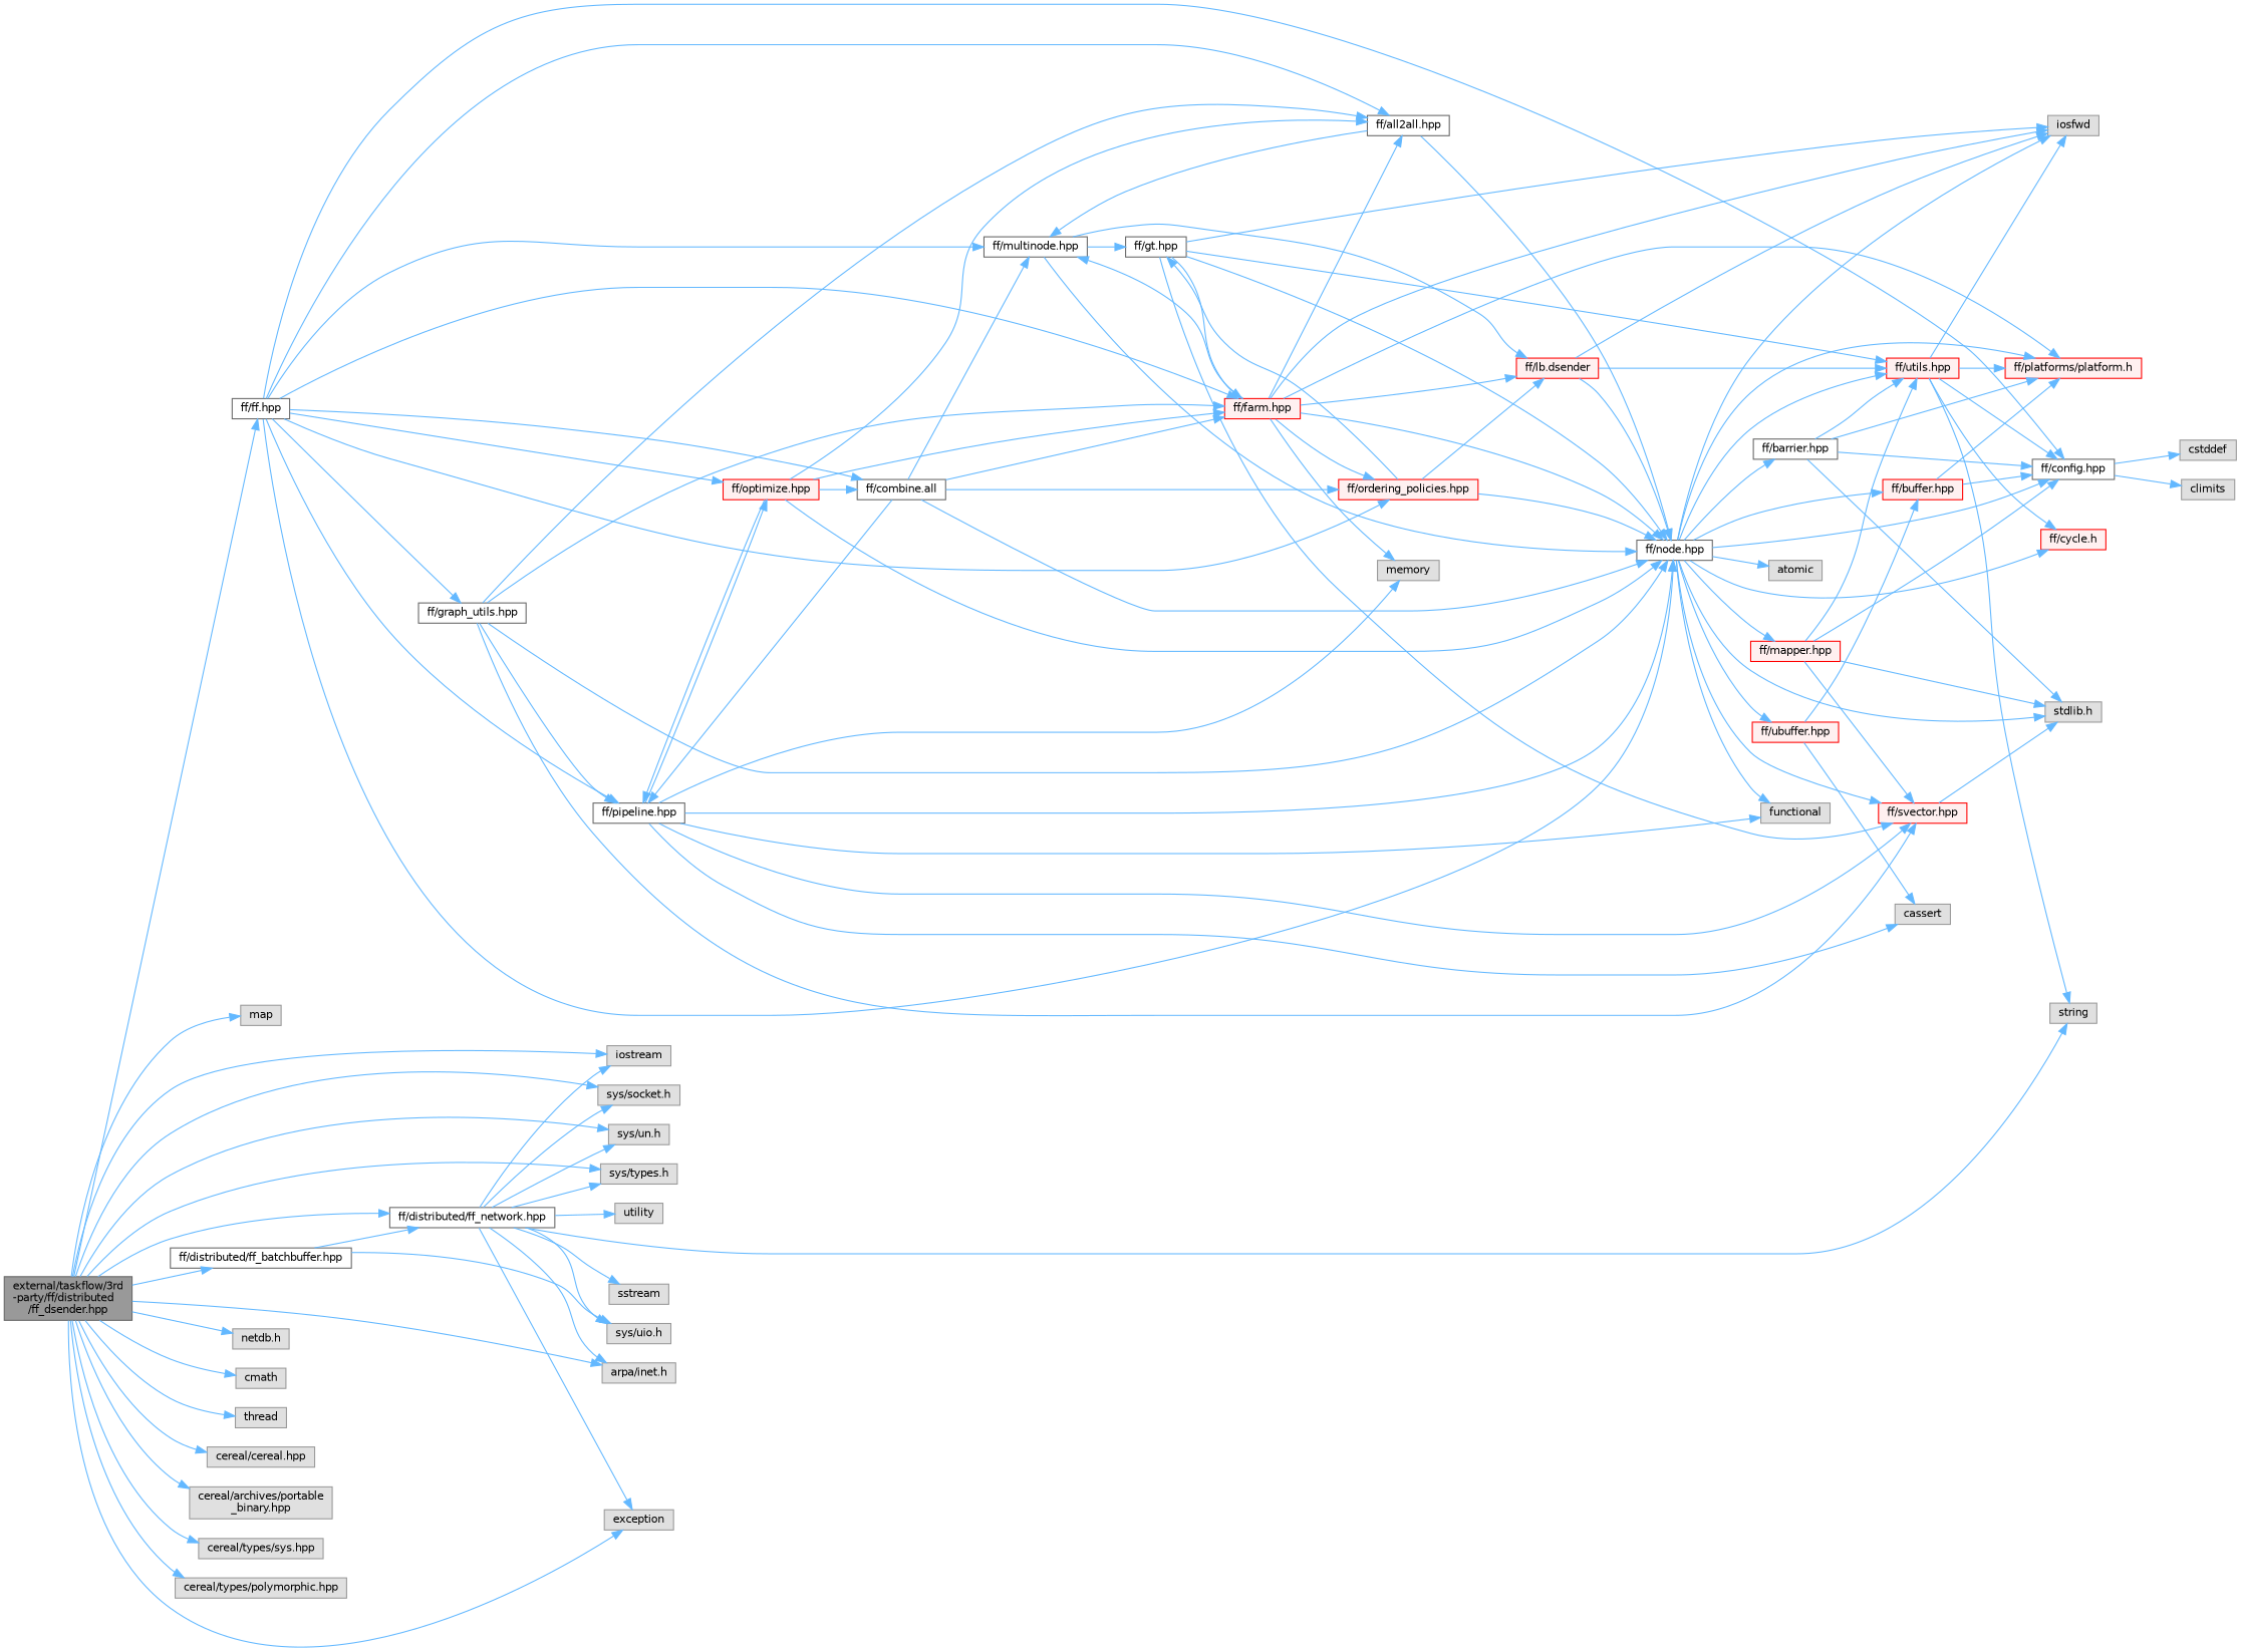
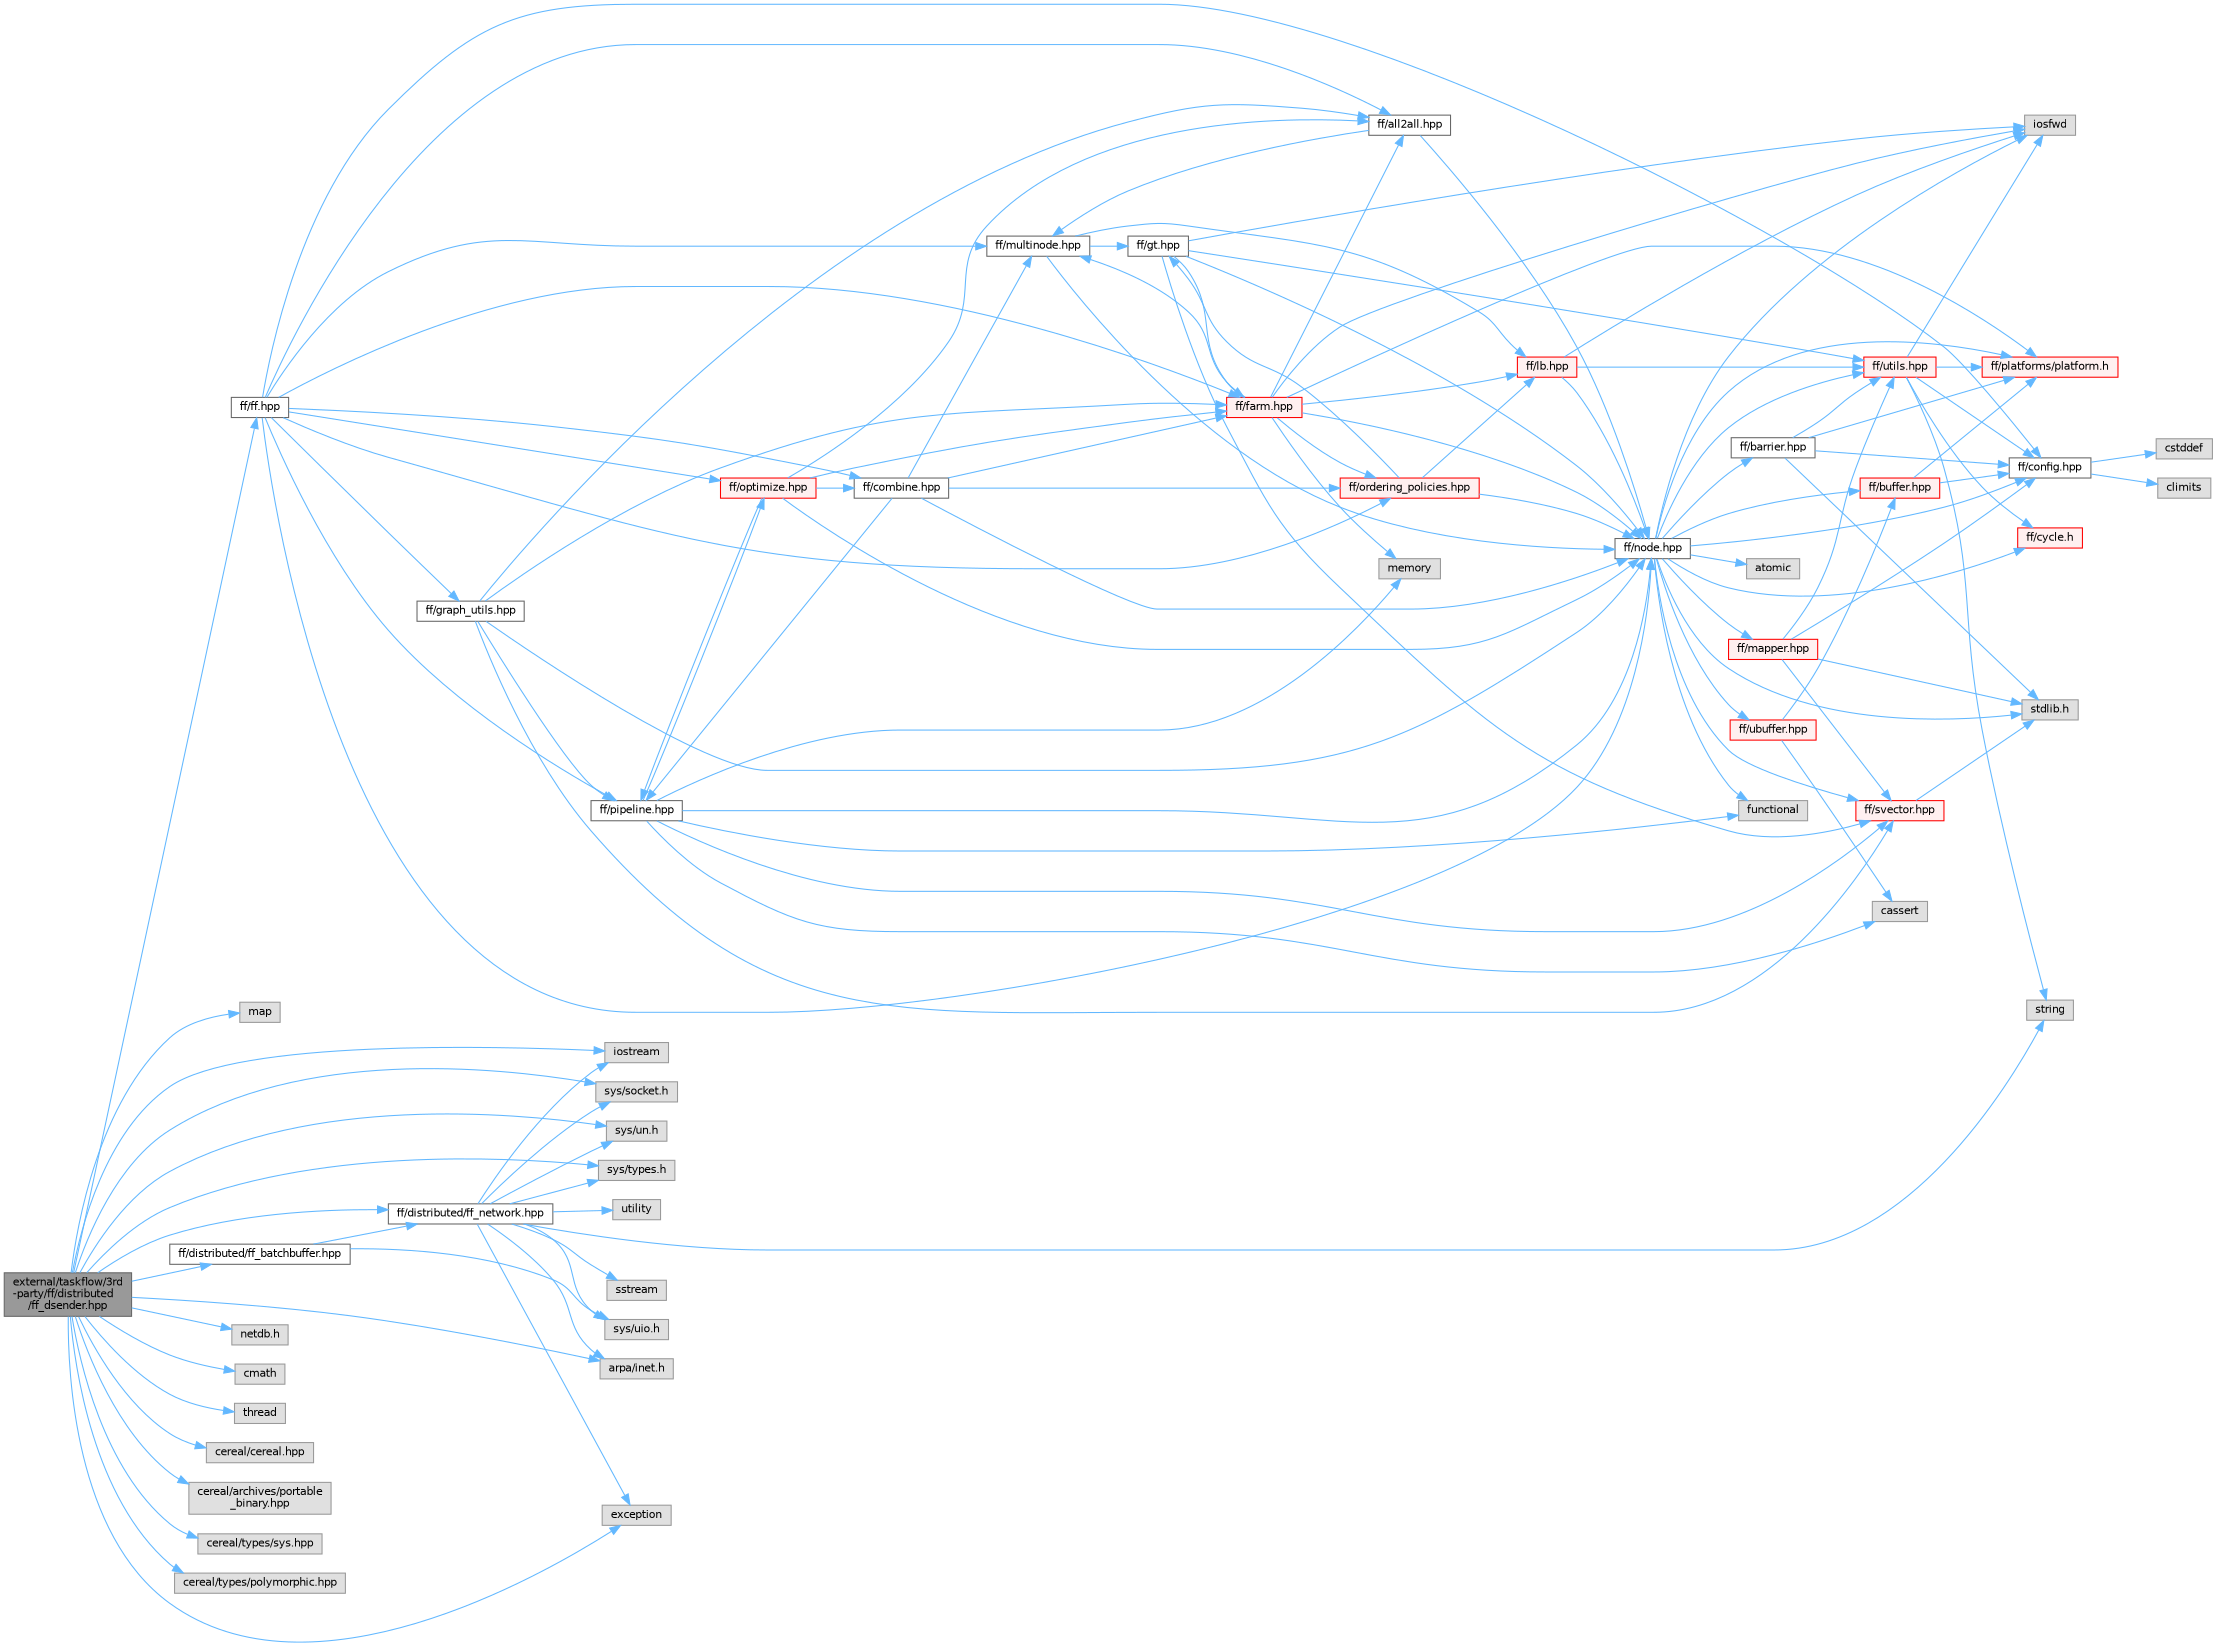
  digraph {
    rankdir=LR
    node [color=grey60 fillcolor="#E0E0E0" fontname=Helvetica fontsize=10 shape=box style=filled]
    edge [color=steelblue1 fontname=Helvetica fontsize=10 labelfontname=Helvetica labelfontsize=10 style=solid]
    n1 [color=gray40 fillcolor=grey60 fontcolor=black height=0.2 label="external/taskflow/3rd\l-party/ff/distributed\l/ff_dsender.hpp" width=0.4]
    n2 [height=0.2 label=iostream width=0.4]
    n3 [height=0.2 label=map width=0.4]
    n4 [color=grey40 fillcolor=white height=0.2 label="ff/ff.hpp" width=0.4]
    n5 [color=grey40 fillcolor=white height=0.2 label="ff/distributed/ff_network.hpp" width=0.4]
    n6 [height=0.2 label="sys/socket.h" width=0.4]
    n7 [height=0.2 label="sys/un.h" width=0.4]
    n8 [height=0.2 label="sys/types.h" width=0.4]
    n9 [height=0.2 label="arpa/inet.h" width=0.4]
    n10 [color=grey40 fillcolor=white height=0.2 label="ff/distributed/ff_batchbuffer.hpp" width=0.4]
    n11 [height=0.2 label="netdb.h" width=0.4]
    n12 [height=0.2 label=cmath width=0.4]
    n13 [height=0.2 label=thread width=0.4]
    n14 [height=0.2 label="cereal/cereal.hpp" width=0.4]
    n15 [height=0.2 label="cereal/archives/portable\l_binary.hpp" width=0.4]
    n16 [height=0.2 label="cereal/types/sys.hpp" width=0.4]
    n17 [height=0.2 label="cereal/types/polymorphic.hpp" width=0.4]
    n18 [height=0.2 label=exception width=0.4]
    n19 [color=grey40 fillcolor=white height=0.2 label="ff/config.hpp" width=0.4]
    n20 [color=grey40 fillcolor=white height=0.2 label="ff/node.hpp" width=0.4]
    n21 [color=grey40 fillcolor=white height=0.2 label="ff/multinode.hpp" width=0.4]
    n22 [color=grey40 fillcolor=white height=0.2 label="ff/pipeline.hpp" width=0.4]
    n23 [color=red fillcolor="#FFF0F0" height=0.2 label="ff/optimize.hpp" width=0.4]
    n24 [color=red fillcolor="#FFF0F0" height=0.2 label="ff/farm.hpp" width=0.4]
    n25 [color=red fillcolor="#FFF0F0" height=0.2 label="ff/ordering_policies.hpp" width=0.4]
    n26 [color=grey40 fillcolor=white height=0.2 label="ff/all2all.hpp" width=0.4]
-   n27 [color=grey40 fillcolor=white height=0.2 label="ff/combine.all" width=0.4]
+   n27 [color=grey40 fillcolor=white height=0.2 label="ff/combine.hpp" width=0.4]
    n28 [color=grey40 fillcolor=white height=0.2 label="ff/graph_utils.hpp" width=0.4]
    n29 [height=0.2 label="sys/uio.h" width=0.4]
    n30 [height=0.2 label=string width=0.4]
    n31 [height=0.2 label=sstream width=0.4]
    n32 [height=0.2 label=utility width=0.4]
    n33 [height=0.2 label=cstddef width=0.4]
    n34 [height=0.2 label=climits width=0.4]
    n35 [height=0.2 label="stdlib.h" width=0.4]
    n36 [height=0.2 label=iosfwd width=0.4]
    n37 [height=0.2 label=functional width=0.4]
    n38 [color=red fillcolor="#FFF0F0" height=0.2 label="ff/platforms/platform.h" width=0.4]
    n39 [color=red fillcolor="#FFF0F0" height=0.2 label="ff/cycle.h" width=0.4]
    n40 [color=red fillcolor="#FFF0F0" height=0.2 label="ff/utils.hpp" width=0.4]
    n41 [color=red fillcolor="#FFF0F0" height=0.2 label="ff/buffer.hpp" width=0.4]
    n42 [color=red fillcolor="#FFF0F0" height=0.2 label="ff/ubuffer.hpp" width=0.4]
    n43 [color=red fillcolor="#FFF0F0" height=0.2 label="ff/mapper.hpp" width=0.4]
    n44 [color=red fillcolor="#FFF0F0" height=0.2 label="ff/svector.hpp" width=0.4]
    n45 [color=grey40 fillcolor=white height=0.2 label="ff/barrier.hpp" width=0.4]
    n46 [height=0.2 label=atomic width=0.4]
-   n47 [color=red fillcolor="#FFF0F0" height=0.2 label="ff/lb.dsender" width=0.4]
+   n47 [color=red fillcolor="#FFF0F0" height=0.2 label="ff/lb.hpp" width=0.4]
    n48 [color=grey40 fillcolor=white height=0.2 label="ff/gt.hpp" width=0.4]
    n49 [height=0.2 label=cassert width=0.4]
    n50 [height=0.2 label=memory width=0.4]
    n1 -> n2
    n1 -> n3
    n1 -> n4
    n1 -> n5
    n1 -> n6
    n1 -> n7
    n1 -> n8
    n1 -> n9
    n1 -> n10
    n1 -> n11
    n1 -> n12
    n1 -> n13
    n1 -> n14
    n1 -> n15
    n1 -> n16
    n1 -> n17
    n1 -> n18
    n4 -> n19
    n4 -> n20
    n4 -> n21
    n4 -> n22
    n4 -> n23
    n4 -> n24
    n4 -> n25
    n4 -> n26
    n4 -> n27
    n4 -> n28
    n5 -> n2
    n5 -> n6
    n5 -> n7
    n5 -> n8
    n5 -> n9
    n5 -> n18
    n5 -> n29
    n5 -> n30
    n5 -> n31
    n5 -> n32
    n10 -> n5
    n10 -> n29
    n19 -> n33
    n19 -> n34
    n20 -> n19
    n20 -> n35
    n20 -> n36
    n20 -> n37
    n20 -> n38
    n20 -> n39
    n20 -> n40
    n20 -> n41
    n20 -> n42
    n20 -> n43
    n20 -> n44
    n20 -> n45
    n20 -> n46
    n21 -> n20
    n21 -> n47
    n21 -> n48
    n22 -> n20
    n22 -> n23
    n22 -> n37
    n22 -> n44
    n22 -> n49
    n22 -> n50
    n23 -> n20
    n23 -> n22
    n23 -> n24
    n23 -> n26
    n23 -> n27
    n24 -> n20
    n24 -> n21
    n24 -> n25
    n24 -> n26
    n24 -> n36
    n24 -> n38
    n24 -> n47
    n24 -> n50
    n25 -> n20
    n25 -> n47
    n25 -> n48
    n26 -> n20
    n26 -> n21
    n27 -> n20
    n27 -> n21
    n27 -> n22
    n27 -> n24
    n27 -> n25
    n28 -> n20
    n28 -> n22
    n28 -> n24
    n28 -> n26
    n28 -> n44
    n40 -> n19
    n40 -> n30
    n40 -> n36
    n40 -> n38
    n40 -> n39
    n41 -> n19
    n41 -> n38
    n42 -> n41
    n42 -> n49
    n43 -> n19
    n43 -> n35
    n43 -> n40
    n43 -> n44
    n44 -> n35
    n45 -> n19
    n45 -> n35
    n45 -> n38
    n45 -> n40
    n47 -> n20
    n47 -> n36
    n47 -> n40
    n48 -> n20
    n48 -> n24
    n48 -> n36
    n48 -> n40
    n48 -> n44
  }
